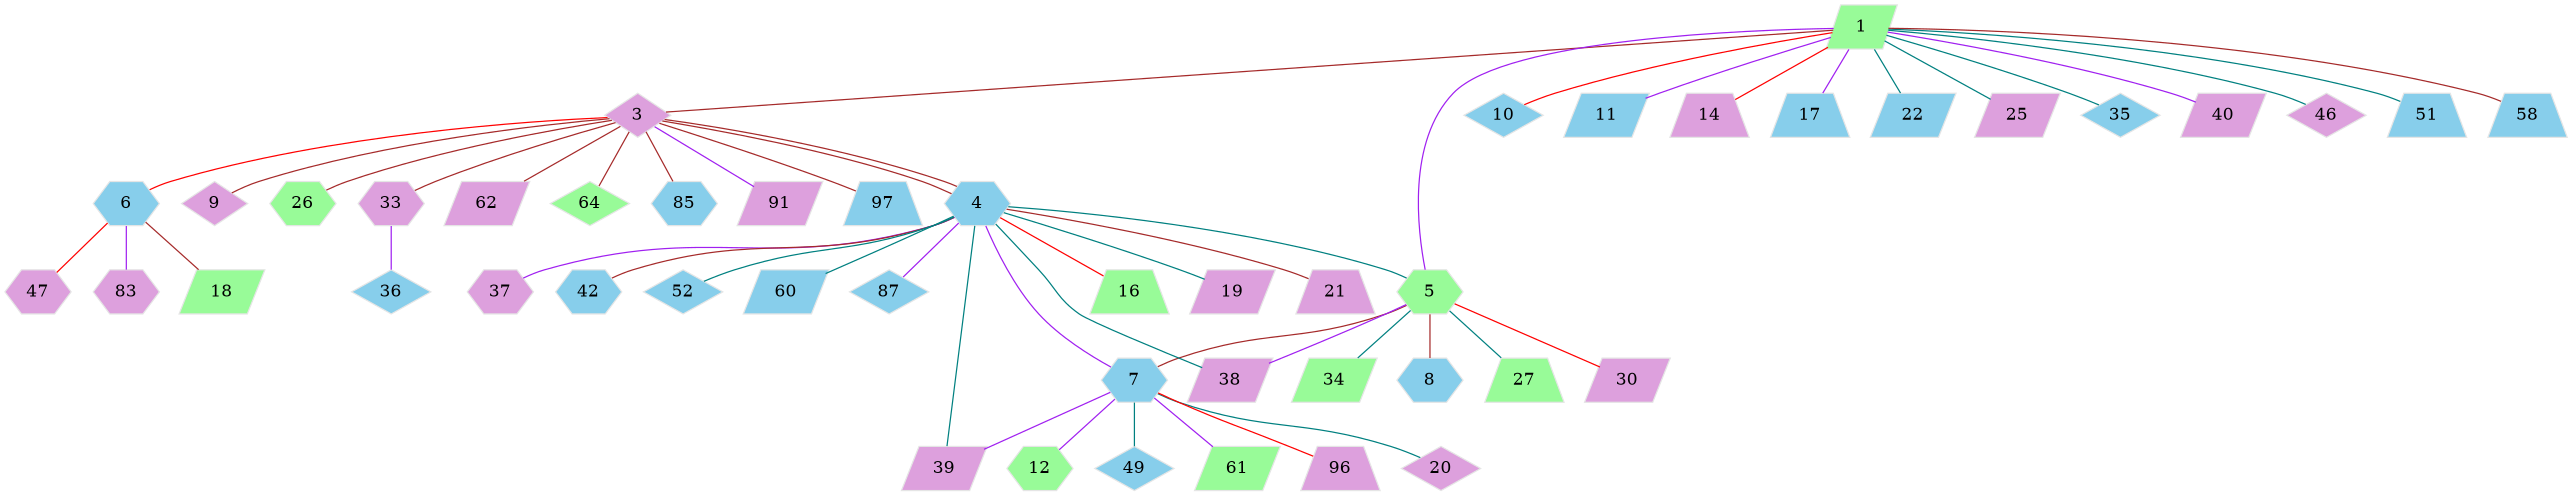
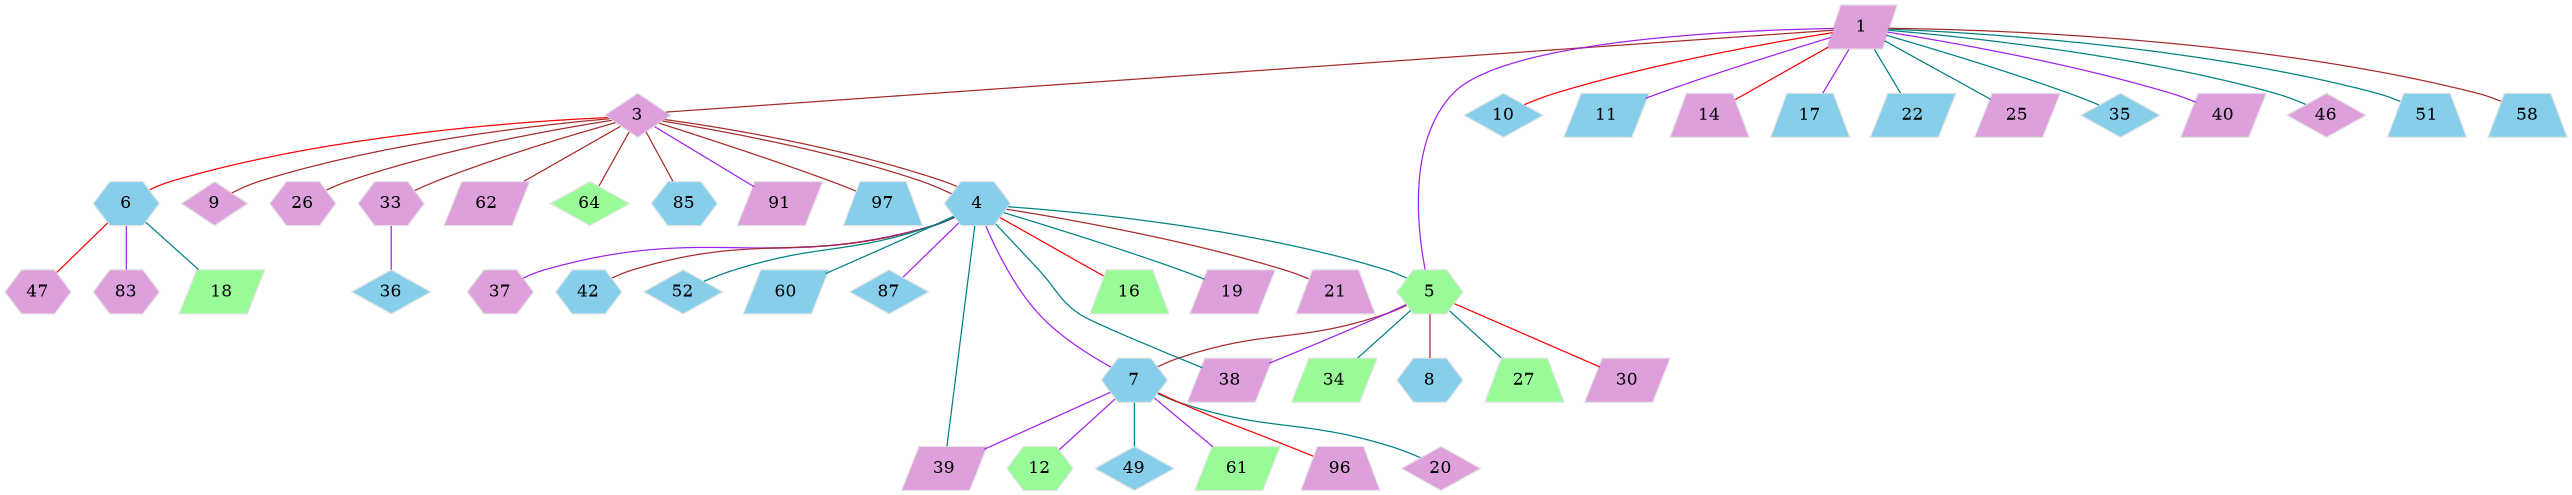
  graph {
    node [color=gray90 fillcolor=plum shape=parallelogram style=filled]
    edge [color=brown]
-   1 [fillcolor=palegreen super="+2"]
+   1 [super="+2"]
    3 [shape=diamond]
    5 [fillcolor=palegreen shape=hexagon super="+15+13+53+76+92"]
    10 [fillcolor=skyblue shape=diamond super="+57"]
    11 [fillcolor=skyblue super="+28+50"]
    14 [shape=trapezium super="+95+98"]
    17 [fillcolor=skyblue shape=trapezium]
    22 [fillcolor=skyblue super="+59"]
    25 [super="+56+55+41+31"]
    35 [fillcolor=skyblue shape=diamond]
    40 [super="+45+78"]
    46 [shape=diamond]
    51 [fillcolor=skyblue shape=trapezium]
    58 [fillcolor=skyblue shape=trapezium]
    4 [fillcolor=skyblue shape=hexagon]
    6 [fillcolor=skyblue shape=hexagon]
    9 [shape=diamond]
-   26 [fillcolor=palegreen shape=hexagon]
+   26 [shape=hexagon]
    33 [shape=hexagon super="+43"]
    62
    64 [fillcolor=palegreen shape=diamond]
    85 [fillcolor=skyblue shape=hexagon]
    91
    97 [fillcolor=skyblue shape=trapezium]
    7 [fillcolor=skyblue shape=hexagon super="+24"]
    38 [super="+74"]
    8 [fillcolor=skyblue shape=hexagon super="+79"]
    27 [fillcolor=palegreen shape=trapezium]
    30
    34 [fillcolor=palegreen]
    16 [fillcolor=palegreen shape=trapezium super="+54"]
    19 [super="+70"]
    21 [shape=trapezium]
    37 [shape=hexagon super="+77+94+44"]
    42 [fillcolor=skyblue shape=hexagon super="+48+88"]
    52 [fillcolor=skyblue shape=diamond]
    60 [fillcolor=skyblue]
    87 [fillcolor=skyblue shape=diamond]
    39 [super="+86"]
    18 [fillcolor=palegreen]
    47 [shape=hexagon super="+80"]
    83 [shape=hexagon super="+93"]
    36 [fillcolor=skyblue shape=diamond]
    20 [shape=diamond super="+82+81+32"]
    12 [fillcolor=palegreen shape=hexagon]
    49 [fillcolor=skyblue shape=diamond super="+66"]
    61 [fillcolor=palegreen]
    96 [shape=trapezium]
    1 -- 3
    1 -- 5 [color=purple weight=2]
    1 -- 10 [color=red]
    1 -- 11 [color=purple]
    1 -- 14 [color=red]
    1 -- 17 [color=purple]
    1 -- 22 [color=teal]
    1 -- 25 [color=teal]
    1 -- 35 [color=teal]
    1 -- 40 [color=purple]
    1 -- 46 [color=teal]
    1 -- 51 [color=teal]
    1 -- 58
    3 -- 4
    3 -- 4
    3 -- 6 [color=red]
    3 -- 9
    3 -- 26
    3 -- 33
    3 -- 62
    3 -- 64
    3 -- 85
    3 -- 91 [color=purple]
    3 -- 97
    5 -- 7
    5 -- 38 [color=purple]
    5 -- 8
    5 -- 27 [color=teal]
    5 -- 30 [color=red]
    5 -- 34 [color=teal]
    4 -- 5 [color=teal]
    4 -- 7 [color=purple]
    4 -- 38 [color=teal]
    4 -- 16 [color=red]
    4 -- 19 [color=teal]
    4 -- 21
    4 -- 37 [color=purple weight=2]
    4 -- 42
    4 -- 52 [color=teal]
    4 -- 60 [color=teal]
    4 -- 87 [color=purple]
    4 -- 39 [color=teal]
-   6 -- 18
+   6 -- 18 [color=teal]
    6 -- 47 [color=red]
    6 -- 83 [color=purple]
    33 -- 36 [color=purple]
    7 -- 39 [color=purple]
    7 -- 20 [color=teal]
    7 -- 12 [color=purple]
    7 -- 49 [color=teal]
    7 -- 61 [color=purple]
    7 -- 96 [color=red]
  }
